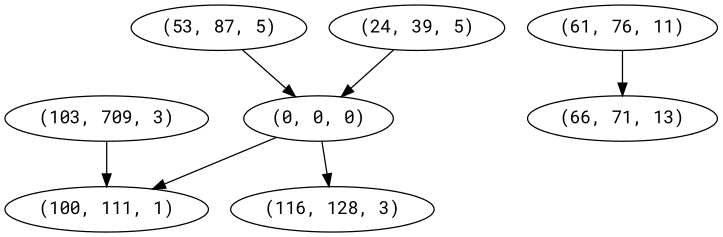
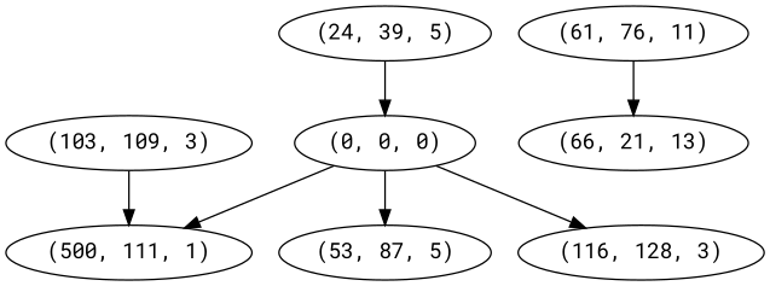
  digraph {
    fontname="Roboto Mono"
    node [fontname="Roboto Mono"]
    edge [fontname="Roboto Mono"]
    n1 [label="(53, 87, 5)"]
    "(0, 0, 0)"
-   "(100, 111, 1)"
+   "(100, 111, 1)" [label="(500, 111, 1)"]
    "(116, 128, 3)"
    "(24, 39, 5)"
    "(61, 76, 11)"
-   "(66, 71, 13)"
-   "(103, 109, 3)" [label="(103, 709, 3)"]
-   n1 -> "(0, 0, 0)"
+   "(66, 71, 13)" [label="(66, 21, 13)"]
+   "(103, 109, 3)"
+   "(0, 0, 0)" -> n1
    "(0, 0, 0)" -> "(100, 111, 1)"
    "(0, 0, 0)" -> "(116, 128, 3)"
    "(24, 39, 5)" -> "(0, 0, 0)"
    "(61, 76, 11)" -> "(66, 71, 13)"
    "(103, 109, 3)" -> "(100, 111, 1)"
  }
